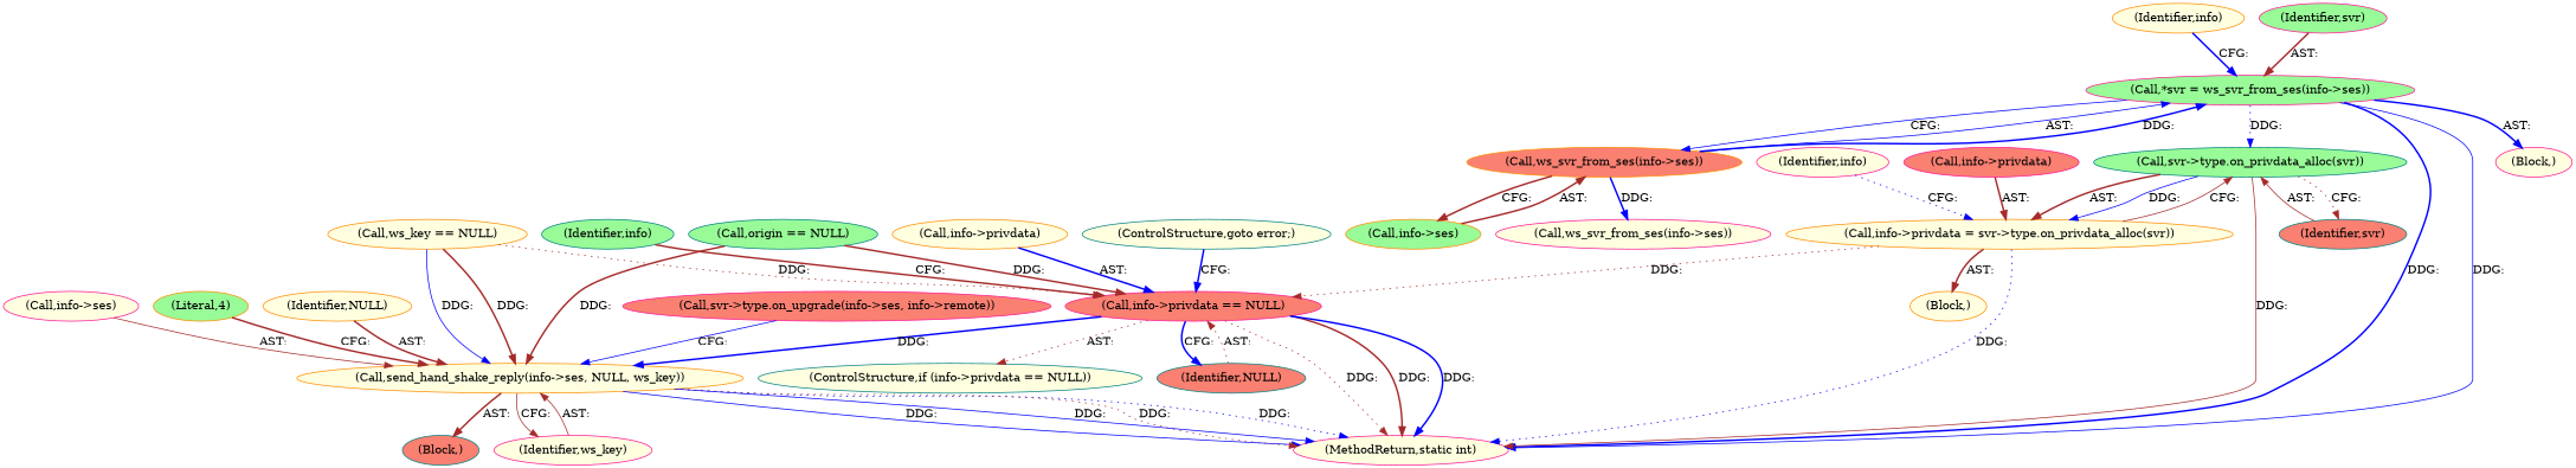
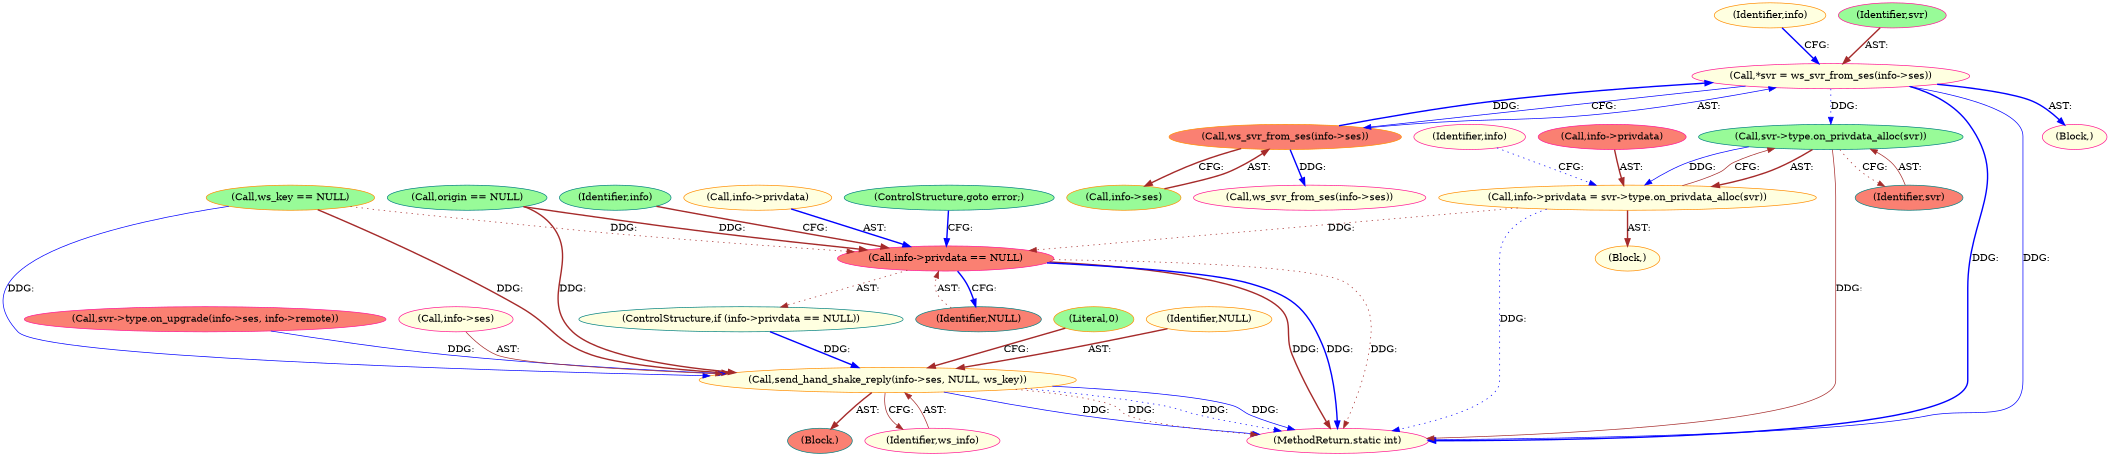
  digraph {
    node [color=deeppink fillcolor=lightyellow style=filled]
    edge [color=brown style=bold]
-   n1 [fillcolor=palegreen label="(Call,*svr = ws_svr_from_ses(info->ses))"]
+   n1 [label="(Call,*svr = ws_svr_from_ses(info->ses))"]
    n2 [color=darkorange fillcolor=salmon label="(Call,ws_svr_from_ses(info->ses))"]
    n3 [color=teal fillcolor=palegreen label="(Call,svr->type.on_privdata_alloc(svr))"]
    n4 [label="(MethodReturn,static int)"]
    n5 [label="(Block,)"]
    n6 [color=darkorange fillcolor=palegreen label="(Call,info->ses)"]
    n7 [label="(Call,ws_svr_from_ses(info->ses))"]
    n8 [color=darkorange label="(Call,info->privdata = svr->type.on_privdata_alloc(svr))"]
    n9 [color=teal fillcolor=salmon label="(Identifier,svr)"]
    n10 [fillcolor=salmon label="(Call,info->privdata == NULL)"]
    n11 [color=darkorange label="(Block,)"]
    n12 [color=darkorange label="(Call,send_hand_shake_reply(info->ses, NULL, ws_key))"]
    n13 [color=teal label="(ControlStructure,if (info->privdata == NULL))"]
    n14 [color=teal fillcolor=salmon label="(Identifier,NULL)"]
    n15 [color=teal fillcolor=salmon label="(Block,)"]
-   n16 [label="(Identifier,ws_key)"]
+   n16 [label="(Identifier,ws_info)"]
    n17 [label="(Identifier,info)"]
    n18 [color=darkorange label="(Identifier,info)"]
-   n19 [color=darkorange fillcolor=palegreen label="(Literal,4)"]
+   n19 [color=darkorange fillcolor=palegreen label="(Literal,0)"]
    n20 [color=darkorange label="(Identifier,NULL)"]
-   n21 [color=teal label="(ControlStructure,goto error;)"]
-   n22 [color=darkorange label="(Call,ws_key == NULL)"]
+   n21 [color=teal fillcolor=palegreen label="(ControlStructure,goto error;)"]
+   n22 [color=darkorange fillcolor=palegreen label="(Call,ws_key == NULL)"]
    n23 [fillcolor=salmon label="(Call,svr->type.on_upgrade(info->ses, info->remote))"]
    n24 [label="(Call,info->ses)"]
    n25 [fillcolor=salmon label="(Call,info->privdata)"]
    n26 [color=teal fillcolor=palegreen label="(Identifier,info)"]
    n27 [color=teal fillcolor=palegreen label="(Call,origin == NULL)"]
    n28 [color=darkorange label="(Call,info->privdata)"]
    n29 [fillcolor=palegreen label="(Identifier,svr)"]
    n1 -> n2 [color=blue label="CFG: " style=solid]
    n1 -> n3 [color=blue label="DDG: " style=dotted]
    n1 -> n4 [color=blue label="DDG: "]
    n1 -> n4 [color=blue label="DDG: " style=solid]
    n1 -> n5 [color=blue label="AST: "]
    n2 -> n1 [color=blue label="AST: " style=solid]
    n2 -> n1 [color=blue label="DDG: "]
    n2 -> n6 [label="CFG: "]
    n2 -> n7 [color=blue label="DDG: "]
    n3 -> n4 [label="DDG: " style=solid]
    n3 -> n8 [label="AST: "]
    n3 -> n8 [color=blue label="DDG: " style=solid]
    n3 -> n9 [label="CFG: " style=dotted]
    n6 -> n2 [label="AST: "]
    n8 -> n3 [label="CFG: " style=solid]
    n8 -> n4 [color=blue label="DDG: " style=dotted]
    n8 -> n10 [label="DDG: " style=dotted]
    n8 -> n11 [label="AST: "]
    n9 -> n3 [label="AST: " style=solid]
    n10 -> n4 [label="DDG: " style=dotted]
    n10 -> n4 [label="DDG: "]
    n10 -> n4 [color=blue label="DDG: "]
-   n10 -> n12 [color=blue label="DDG: "]
+   n13 -> n12 [color=blue label="DDG: "]
    n10 -> n13 [label="AST: " style=dotted]
    n10 -> n14 [color=blue label="CFG: "]
    n12 -> n4 [color=blue label="DDG: " style=dotted]
    n12 -> n4 [color=blue label="DDG: " style=solid]
    n12 -> n4 [color=blue label="DDG: " style=solid]
    n12 -> n4 [label="DDG: " style=dotted]
    n12 -> n15 [label="AST: "]
    n12 -> n16 [label="CFG: " style=solid]
    n14 -> n10 [label="AST: " style=dotted]
    n16 -> n12 [label="AST: " style=solid]
    n17 -> n8 [color=blue label="CFG: " style=dotted]
    n18 -> n1 [color=blue label="CFG: "]
    n19 -> n12 [label="CFG: "]
    n20 -> n12 [label="AST: "]
    n21 -> n10 [color=blue label="CFG: "]
    n22 -> n10 [label="DDG: " style=dotted]
    n22 -> n12 [label="DDG: "]
    n22 -> n12 [color=blue label="DDG: " style=solid]
-   n23 -> n12 [color=blue label="CFG: " style=solid]
+   n23 -> n12 [color=blue label="DDG: " style=solid]
    n24 -> n12 [label="AST: " style=solid]
    n25 -> n8 [label="AST: "]
    n26 -> n10 [label="CFG: "]
    n27 -> n10 [label="DDG: "]
    n27 -> n12 [label="DDG: "]
    n28 -> n10 [color=blue label="AST: "]
    n29 -> n1 [label="AST: "]
  }
